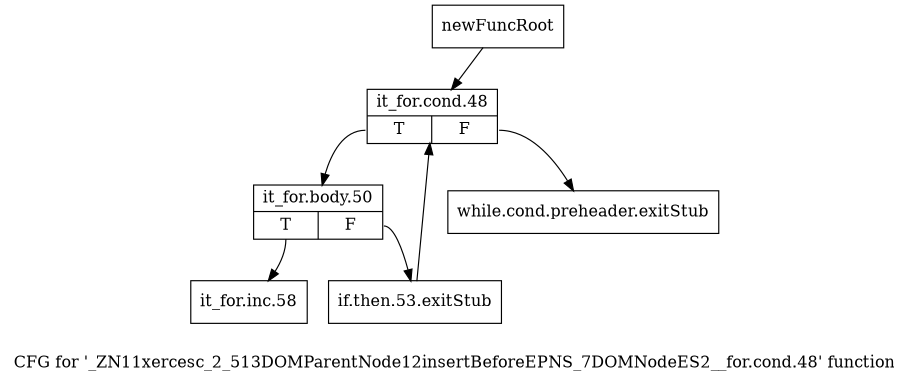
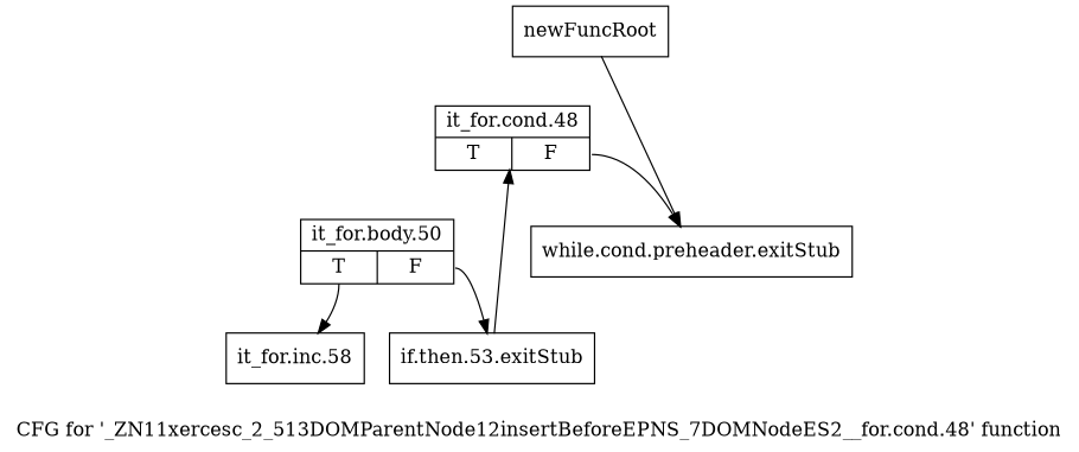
  digraph {
    label="CFG for '_ZN11xercesc_2_513DOMParentNode12insertBeforeEPNS_7DOMNodeES2__for.cond.48' function"
    node [shape=record]
    n1 [label="{newFuncRoot}"]
    n2 [label="{it_for.cond.48|{<s0>T|<s1>F}}"]
    n3 [label="{while.cond.preheader.exitStub}"]
    n4 [label="{it_for.body.50|{<s0>T|<s1>F}}"]
    n5 [label="{if.then.53.exitStub}"]
    n6 [label="{it_for.inc.58}"]
-   n1 -> n2
+   n1 -> n3
    n2 -> n3 [tailport=s1]
-   n2 -> n4 [tailport=s0]
    n4 -> n5 [tailport=s1]
    n4 -> n6 [tailport=s0]
    n5 -> n2
  }
